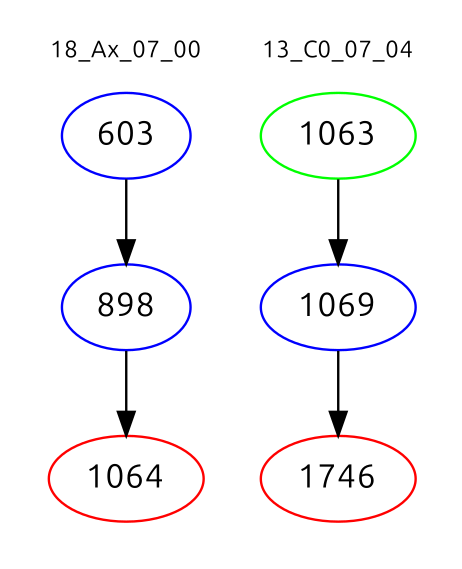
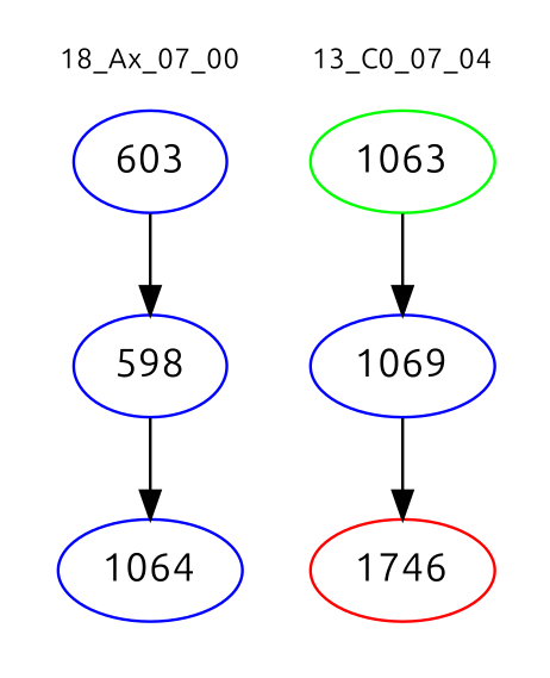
  digraph {
    fontname=Ubuntu
    node [color=blue fontname=Ubuntu]
    edge [color=black fontname=Ubuntu]
    n1 [label=603]
-   n2 [label=898]
-   n3 [color=red label=1064]
+   n2 [label=598]
+   n3 [label=1064]
    n4 [color=green label=1063]
    n5 [label=1069]
    n6 [color=red label=1746]
    subgraph cluster_1 {
      color=white
      fontsize=10
      label="18_Ax_07_00"
      n1
      n2
      n3
    }
    subgraph cluster_2 {
      color=white
      fontsize=10
      label="13_C0_07_04"
      n4
      n5
      n6
    }
    n1 -> n2
    n2 -> n3
    n4 -> n5
    n5 -> n6
  }
